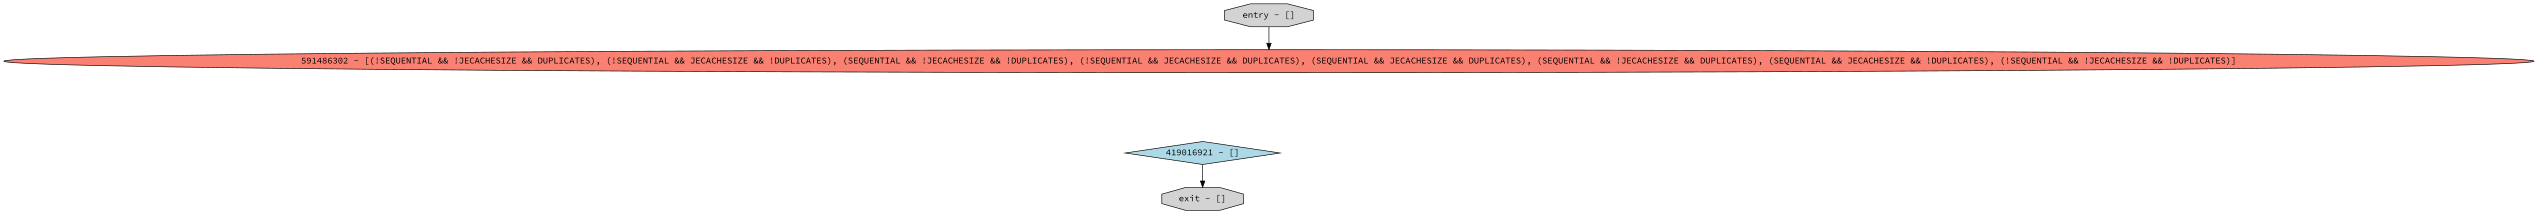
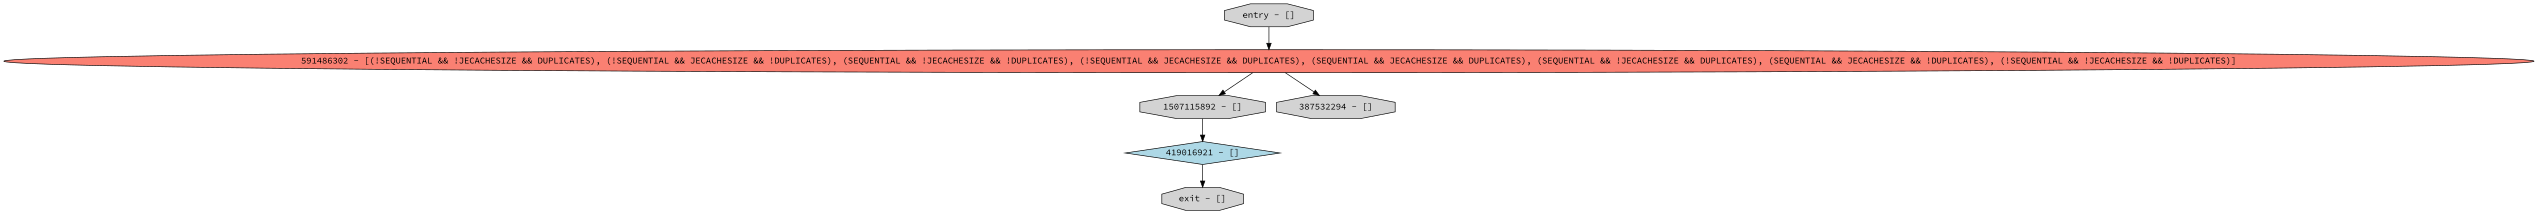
  digraph {
    fontname="Source Code Pro"
    node [fillcolor=lightgrey fontname="Source Code Pro" shape=octagon style=filled]
    edge [fontname="Source Code Pro"]
    n1 [label="entry - []"]
    n2 [fillcolor=salmon label="591486302 - [(!SEQUENTIAL && !JECACHESIZE && DUPLICATES), (!SEQUENTIAL && JECACHESIZE && !DUPLICATES), (SEQUENTIAL && !JECACHESIZE && !DUPLICATES), (!SEQUENTIAL && JECACHESIZE && DUPLICATES), (SEQUENTIAL && JECACHESIZE && DUPLICATES), (SEQUENTIAL && !JECACHESIZE && DUPLICATES), (SEQUENTIAL && JECACHESIZE && !DUPLICATES), (!SEQUENTIAL && !JECACHESIZE && !DUPLICATES)]" shape=ellipse]
+   n3 [label="1507115892 - []"]
+   n4 [label="387532294 - []"]
    n5 [label="exit - []"]
    n6 [fillcolor=lightblue label="419016921 - []" shape=diamond]
    n1 -> n2
+   n2 -> n3
+   n2 -> n4
+   n3 -> n6
    n6 -> n5
  }
